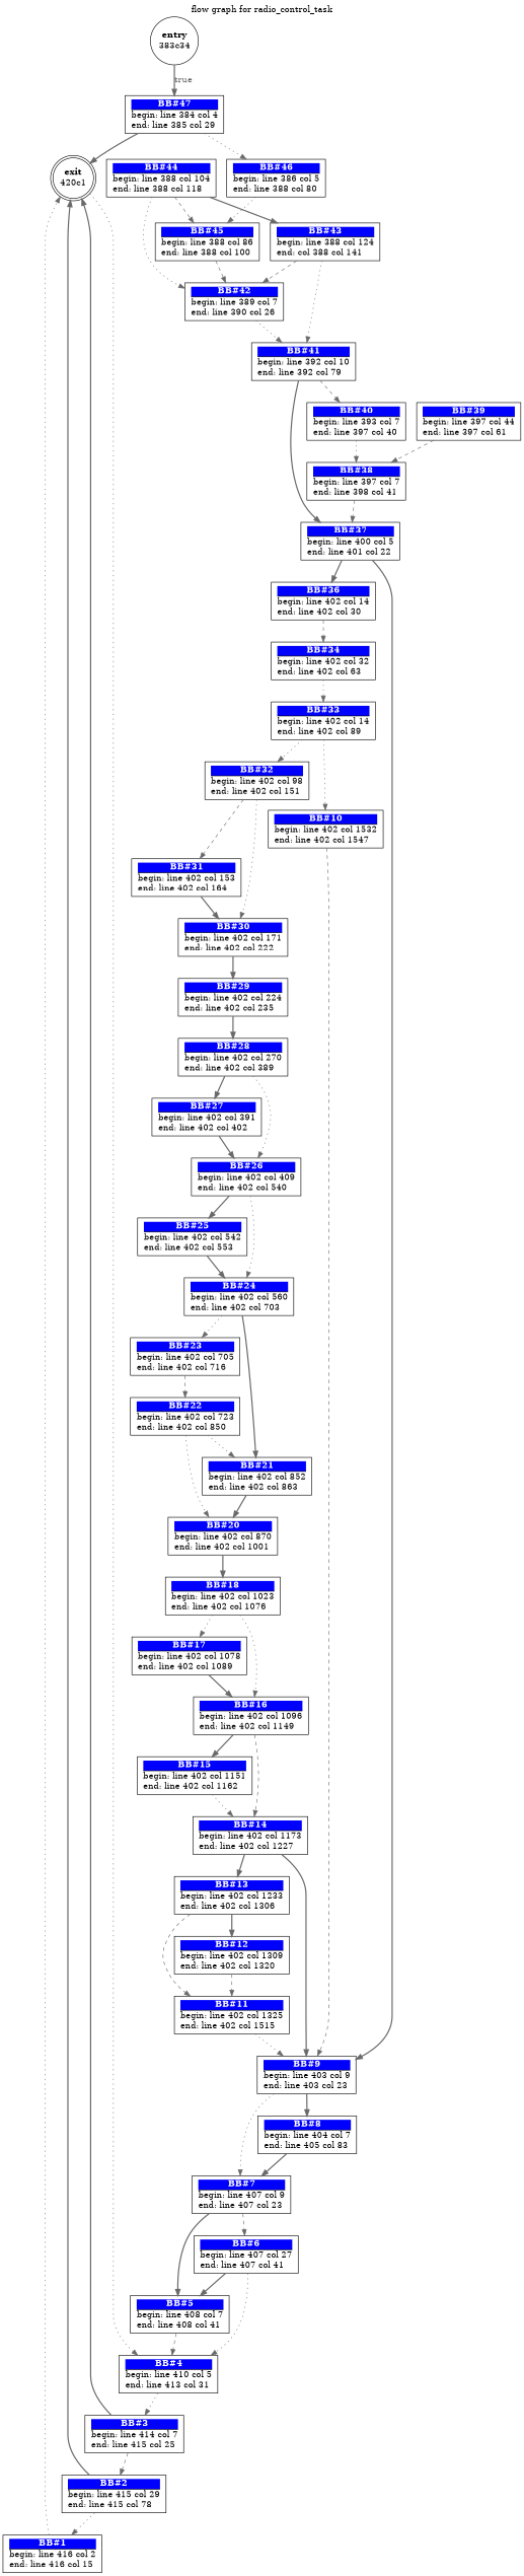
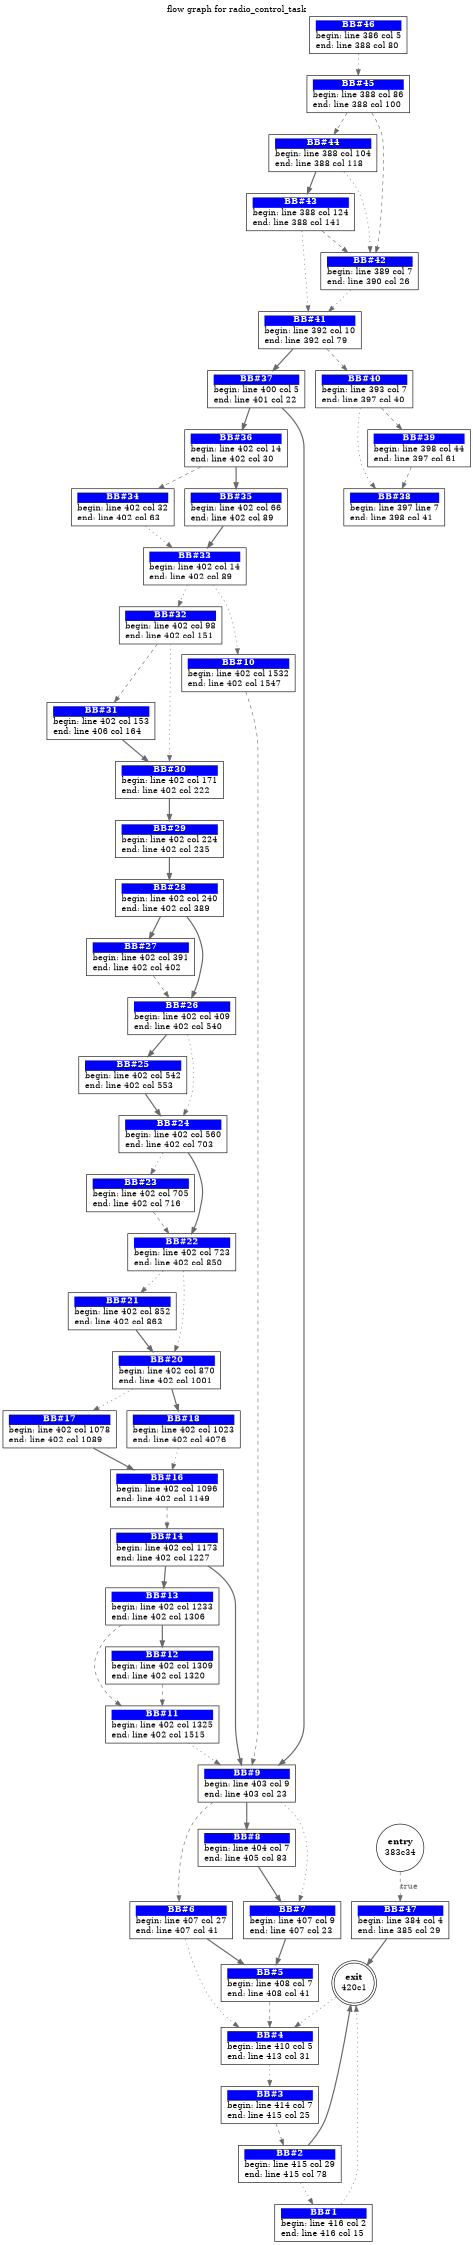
  digraph {
    label="flow graph for radio_control_task"
    labelloc=t
    node [shape=box]
    edge [color=dimgray fontcolor=dimgray style=bold]
    n1 [label=<<TABLE border="0" cellborder="0" cellpadding="0"><TR><TD border="0" bgcolor="#ffffff" sides="b"><FONT color="#000000"><B>exit</B></FONT></TD></TR><TR><TD>420c1</TD></TR></TABLE>> margin=0 shape=doublecircle]
    n2 [label=<<TABLE border="0" cellborder="0" cellpadding="0"><TR><TD border="1" bgcolor="#0000ff" sides="b"><FONT color="#ffffff"><B>BB#4</B></FONT></TD></TR><TR><TD align="left">begin: line 410 col 5</TD></TR><TR><TD align="left">end: line 413 col 31</TD></TR></TABLE>>]
    n3 [label=<<TABLE border="0" cellborder="0" cellpadding="0"><TR><TD border="1" bgcolor="#0000ff" sides="b"><FONT color="#ffffff"><B>BB#1</B></FONT></TD></TR><TR><TD align="left">begin: line 416 col 2</TD></TR><TR><TD align="left">end: line 416 col 15</TD></TR></TABLE>>]
    n4 [label=<<TABLE border="0" cellborder="0" cellpadding="0"><TR><TD border="1" bgcolor="#0000ff" sides="b"><FONT color="#ffffff"><B>BB#2</B></FONT></TD></TR><TR><TD align="left">begin: line 415 col 29</TD></TR><TR><TD align="left">end: line 415 col 78</TD></TR></TABLE>>]
    n5 [label=<<TABLE border="0" cellborder="0" cellpadding="0"><TR><TD border="1" bgcolor="#0000ff" sides="b"><FONT color="#ffffff"><B>BB#3</B></FONT></TD></TR><TR><TD align="left">begin: line 414 col 7</TD></TR><TR><TD align="left">end: line 415 col 25</TD></TR></TABLE>>]
    n6 [label=<<TABLE border="0" cellborder="0" cellpadding="0"><TR><TD border="1" bgcolor="#0000ff" sides="b"><FONT color="#ffffff"><B>BB#5</B></FONT></TD></TR><TR><TD align="left">begin: line 408 col 7</TD></TR><TR><TD align="left">end: line 408 col 41</TD></TR></TABLE>>]
    n7 [label=<<TABLE border="0" cellborder="0" cellpadding="0"><TR><TD border="1" bgcolor="#0000ff" sides="b"><FONT color="#ffffff"><B>BB#6</B></FONT></TD></TR><TR><TD align="left">begin: line 407 col 27</TD></TR><TR><TD align="left">end: line 407 col 41</TD></TR></TABLE>>]
    n8 [label=<<TABLE border="0" cellborder="0" cellpadding="0"><TR><TD border="1" bgcolor="#0000ff" sides="b"><FONT color="#ffffff"><B>BB#7</B></FONT></TD></TR><TR><TD align="left">begin: line 407 col 9</TD></TR><TR><TD align="left">end: line 407 col 23</TD></TR></TABLE>>]
    n9 [label=<<TABLE border="0" cellborder="0" cellpadding="0"><TR><TD border="1" bgcolor="#0000ff" sides="b"><FONT color="#ffffff"><B>BB#8</B></FONT></TD></TR><TR><TD align="left">begin: line 404 col 7</TD></TR><TR><TD align="left">end: line 405 col 83</TD></TR></TABLE>>]
    n10 [label=<<TABLE border="0" cellborder="0" cellpadding="0"><TR><TD border="1" bgcolor="#0000ff" sides="b"><FONT color="#ffffff"><B>BB#9</B></FONT></TD></TR><TR><TD align="left">begin: line 403 col 9</TD></TR><TR><TD align="left">end: line 403 col 23</TD></TR></TABLE>>]
    n11 [label=<<TABLE border="0" cellborder="0" cellpadding="0"><TR><TD border="1" bgcolor="#0000ff" sides="b"><FONT color="#ffffff"><B>BB#10</B></FONT></TD></TR><TR><TD align="left">begin: line 402 col 1532</TD></TR><TR><TD align="left">end: line 402 col 1547</TD></TR></TABLE>>]
    n12 [label=<<TABLE border="0" cellborder="0" cellpadding="0"><TR><TD border="1" bgcolor="#0000ff" sides="b"><FONT color="#ffffff"><B>BB#11</B></FONT></TD></TR><TR><TD align="left">begin: line 402 col 1325</TD></TR><TR><TD align="left">end: line 402 col 1515</TD></TR></TABLE>>]
    n13 [label=<<TABLE border="0" cellborder="0" cellpadding="0"><TR><TD border="1" bgcolor="#0000ff" sides="b"><FONT color="#ffffff"><B>BB#12</B></FONT></TD></TR><TR><TD align="left">begin: line 402 col 1309</TD></TR><TR><TD align="left">end: line 402 col 1320</TD></TR></TABLE>>]
    n14 [label=<<TABLE border="0" cellborder="0" cellpadding="0"><TR><TD border="1" bgcolor="#0000ff" sides="b"><FONT color="#ffffff"><B>BB#13</B></FONT></TD></TR><TR><TD align="left">begin: line 402 col 1233</TD></TR><TR><TD align="left">end: line 402 col 1306</TD></TR></TABLE>>]
    n15 [label=<<TABLE border="0" cellborder="0" cellpadding="0"><TR><TD border="1" bgcolor="#0000ff" sides="b"><FONT color="#ffffff"><B>BB#14</B></FONT></TD></TR><TR><TD align="left">begin: line 402 col 1173</TD></TR><TR><TD align="left">end: line 402 col 1227</TD></TR></TABLE>>]
-   n16 [label=<<TABLE border="0" cellborder="0" cellpadding="0"><TR><TD border="1" bgcolor="#0000ff" sides="b"><FONT color="#ffffff"><B>BB#15</B></FONT></TD></TR><TR><TD align="left">begin: line 402 col 1151</TD></TR><TR><TD align="left">end: line 402 col 1162</TD></TR></TABLE>>]
    n17 [label=<<TABLE border="0" cellborder="0" cellpadding="0"><TR><TD border="1" bgcolor="#0000ff" sides="b"><FONT color="#ffffff"><B>BB#16</B></FONT></TD></TR><TR><TD align="left">begin: line 402 col 1096</TD></TR><TR><TD align="left">end: line 402 col 1149</TD></TR></TABLE>>]
    n18 [label=<<TABLE border="0" cellborder="0" cellpadding="0"><TR><TD border="1" bgcolor="#0000ff" sides="b"><FONT color="#ffffff"><B>BB#17</B></FONT></TD></TR><TR><TD align="left">begin: line 402 col 1078</TD></TR><TR><TD align="left">end: line 402 col 1089</TD></TR></TABLE>>]
-   n19 [label=<<TABLE border="0" cellborder="0" cellpadding="0"><TR><TD border="1" bgcolor="#0000ff" sides="b"><FONT color="#ffffff"><B>BB#18</B></FONT></TD></TR><TR><TD align="left">begin: line 402 col 1023</TD></TR><TR><TD align="left">end: line 402 col 1076</TD></TR></TABLE>>]
+   n19 [label=<<TABLE border="0" cellborder="0" cellpadding="0"><TR><TD border="1" bgcolor="#0000ff" sides="b"><FONT color="#ffffff"><B>BB#18</B></FONT></TD></TR><TR><TD align="left">begin: line 402 col 1023</TD></TR><TR><TD align="left">end: line 402 col 4076</TD></TR></TABLE>>]
    n20 [label=<<TABLE border="0" cellborder="0" cellpadding="0"><TR><TD border="1" bgcolor="#0000ff" sides="b"><FONT color="#ffffff"><B>BB#20</B></FONT></TD></TR><TR><TD align="left">begin: line 402 col 870</TD></TR><TR><TD align="left">end: line 402 col 1001</TD></TR></TABLE>>]
    n21 [label=<<TABLE border="0" cellborder="0" cellpadding="0"><TR><TD border="1" bgcolor="#0000ff" sides="b"><FONT color="#ffffff"><B>BB#21</B></FONT></TD></TR><TR><TD align="left">begin: line 402 col 852</TD></TR><TR><TD align="left">end: line 402 col 863</TD></TR></TABLE>>]
    n22 [label=<<TABLE border="0" cellborder="0" cellpadding="0"><TR><TD border="1" bgcolor="#0000ff" sides="b"><FONT color="#ffffff"><B>BB#22</B></FONT></TD></TR><TR><TD align="left">begin: line 402 col 723</TD></TR><TR><TD align="left">end: line 402 col 850</TD></TR></TABLE>>]
    n23 [label=<<TABLE border="0" cellborder="0" cellpadding="0"><TR><TD border="1" bgcolor="#0000ff" sides="b"><FONT color="#ffffff"><B>BB#23</B></FONT></TD></TR><TR><TD align="left">begin: line 402 col 705</TD></TR><TR><TD align="left">end: line 402 col 716</TD></TR></TABLE>>]
    n24 [label=<<TABLE border="0" cellborder="0" cellpadding="0"><TR><TD border="1" bgcolor="#0000ff" sides="b"><FONT color="#ffffff"><B>BB#24</B></FONT></TD></TR><TR><TD align="left">begin: line 402 col 560</TD></TR><TR><TD align="left">end: line 402 col 703</TD></TR></TABLE>>]
    n25 [label=<<TABLE border="0" cellborder="0" cellpadding="0"><TR><TD border="1" bgcolor="#0000ff" sides="b"><FONT color="#ffffff"><B>BB#25</B></FONT></TD></TR><TR><TD align="left">begin: line 402 col 542</TD></TR><TR><TD align="left">end: line 402 col 553</TD></TR></TABLE>>]
    n26 [label=<<TABLE border="0" cellborder="0" cellpadding="0"><TR><TD border="1" bgcolor="#0000ff" sides="b"><FONT color="#ffffff"><B>BB#26</B></FONT></TD></TR><TR><TD align="left">begin: line 402 col 409</TD></TR><TR><TD align="left">end: line 402 col 540</TD></TR></TABLE>>]
    n27 [label=<<TABLE border="0" cellborder="0" cellpadding="0"><TR><TD border="1" bgcolor="#0000ff" sides="b"><FONT color="#ffffff"><B>BB#27</B></FONT></TD></TR><TR><TD align="left">begin: line 402 col 391</TD></TR><TR><TD align="left">end: line 402 col 402</TD></TR></TABLE>>]
-   n28 [label=<<TABLE border="0" cellborder="0" cellpadding="0"><TR><TD border="1" bgcolor="#0000ff" sides="b"><FONT color="#ffffff"><B>BB#28</B></FONT></TD></TR><TR><TD align="left">begin: line 402 col 270</TD></TR><TR><TD align="left">end: line 402 col 389</TD></TR></TABLE>>]
+   n28 [label=<<TABLE border="0" cellborder="0" cellpadding="0"><TR><TD border="1" bgcolor="#0000ff" sides="b"><FONT color="#ffffff"><B>BB#28</B></FONT></TD></TR><TR><TD align="left">begin: line 402 col 240</TD></TR><TR><TD align="left">end: line 402 col 389</TD></TR></TABLE>>]
    n29 [label=<<TABLE border="0" cellborder="0" cellpadding="0"><TR><TD border="1" bgcolor="#0000ff" sides="b"><FONT color="#ffffff"><B>BB#29</B></FONT></TD></TR><TR><TD align="left">begin: line 402 col 224</TD></TR><TR><TD align="left">end: line 402 col 235</TD></TR></TABLE>>]
    n30 [label=<<TABLE border="0" cellborder="0" cellpadding="0"><TR><TD border="1" bgcolor="#0000ff" sides="b"><FONT color="#ffffff"><B>BB#30</B></FONT></TD></TR><TR><TD align="left">begin: line 402 col 171</TD></TR><TR><TD align="left">end: line 402 col 222</TD></TR></TABLE>>]
-   n31 [label=<<TABLE border="0" cellborder="0" cellpadding="0"><TR><TD border="1" bgcolor="#0000ff" sides="b"><FONT color="#ffffff"><B>BB#31</B></FONT></TD></TR><TR><TD align="left">begin: line 402 col 153</TD></TR><TR><TD align="left">end: line 402 col 164</TD></TR></TABLE>>]
+   n31 [label=<<TABLE border="0" cellborder="0" cellpadding="0"><TR><TD border="1" bgcolor="#0000ff" sides="b"><FONT color="#ffffff"><B>BB#31</B></FONT></TD></TR><TR><TD align="left">begin: line 402 col 153</TD></TR><TR><TD align="left">end: line 406 col 164</TD></TR></TABLE>>]
    n32 [label=<<TABLE border="0" cellborder="0" cellpadding="0"><TR><TD border="1" bgcolor="#0000ff" sides="b"><FONT color="#ffffff"><B>BB#32</B></FONT></TD></TR><TR><TD align="left">begin: line 402 col 98</TD></TR><TR><TD align="left">end: line 402 col 151</TD></TR></TABLE>>]
    n33 [label=<<TABLE border="0" cellborder="0" cellpadding="0"><TR><TD border="1" bgcolor="#0000ff" sides="b"><FONT color="#ffffff"><B>BB#33</B></FONT></TD></TR><TR><TD align="left">begin: line 402 col 14</TD></TR><TR><TD align="left">end: line 402 col 89</TD></TR></TABLE>>]
    n34 [label=<<TABLE border="0" cellborder="0" cellpadding="0"><TR><TD border="1" bgcolor="#0000ff" sides="b"><FONT color="#ffffff"><B>BB#34</B></FONT></TD></TR><TR><TD align="left">begin: line 402 col 32</TD></TR><TR><TD align="left">end: line 402 col 63</TD></TR></TABLE>>]
+   n35 [label=<<TABLE border="0" cellborder="0" cellpadding="0"><TR><TD border="1" bgcolor="#0000ff" sides="b"><FONT color="#ffffff"><B>BB#35</B></FONT></TD></TR><TR><TD align="left">begin: line 402 col 66</TD></TR><TR><TD align="left">end: line 402 col 89</TD></TR></TABLE>>]
    n36 [label=<<TABLE border="0" cellborder="0" cellpadding="0"><TR><TD border="1" bgcolor="#0000ff" sides="b"><FONT color="#ffffff"><B>BB#36</B></FONT></TD></TR><TR><TD align="left">begin: line 402 col 14</TD></TR><TR><TD align="left">end: line 402 col 30</TD></TR></TABLE>>]
    n37 [label=<<TABLE border="0" cellborder="0" cellpadding="0"><TR><TD border="1" bgcolor="#0000ff" sides="b"><FONT color="#ffffff"><B>BB#37</B></FONT></TD></TR><TR><TD align="left">begin: line 400 col 5</TD></TR><TR><TD align="left">end: line 401 col 22</TD></TR></TABLE>>]
-   n38 [label=<<TABLE border="0" cellborder="0" cellpadding="0"><TR><TD border="1" bgcolor="#0000ff" sides="b"><FONT color="#ffffff"><B>BB#38</B></FONT></TD></TR><TR><TD align="left">begin: line 397 col 7</TD></TR><TR><TD align="left">end: line 398 col 41</TD></TR></TABLE>>]
-   n39 [label=<<TABLE border="0" cellborder="0" cellpadding="0"><TR><TD border="1" bgcolor="#0000ff" sides="b"><FONT color="#ffffff"><B>BB#39</B></FONT></TD></TR><TR><TD align="left">begin: line 397 col 44</TD></TR><TR><TD align="left">end: line 397 col 61</TD></TR></TABLE>>]
+   n38 [label=<<TABLE border="0" cellborder="0" cellpadding="0"><TR><TD border="1" bgcolor="#0000ff" sides="b"><FONT color="#ffffff"><B>BB#38</B></FONT></TD></TR><TR><TD align="left">begin: line 397 line 7</TD></TR><TR><TD align="left">end: line 398 col 41</TD></TR></TABLE>>]
+   n39 [label=<<TABLE border="0" cellborder="0" cellpadding="0"><TR><TD border="1" bgcolor="#0000ff" sides="b"><FONT color="#ffffff"><B>BB#39</B></FONT></TD></TR><TR><TD align="left">begin: line 398 col 44</TD></TR><TR><TD align="left">end: line 397 col 61</TD></TR></TABLE>>]
    n40 [label=<<TABLE border="0" cellborder="0" cellpadding="0"><TR><TD border="1" bgcolor="#0000ff" sides="b"><FONT color="#ffffff"><B>BB#40</B></FONT></TD></TR><TR><TD align="left">begin: line 393 col 7</TD></TR><TR><TD align="left">end: line 397 col 40</TD></TR></TABLE>>]
    n41 [label=<<TABLE border="0" cellborder="0" cellpadding="0"><TR><TD border="1" bgcolor="#0000ff" sides="b"><FONT color="#ffffff"><B>BB#41</B></FONT></TD></TR><TR><TD align="left">begin: line 392 col 10</TD></TR><TR><TD align="left">end: line 392 col 79</TD></TR></TABLE>>]
    n42 [label=<<TABLE border="0" cellborder="0" cellpadding="0"><TR><TD border="1" bgcolor="#0000ff" sides="b"><FONT color="#ffffff"><B>BB#42</B></FONT></TD></TR><TR><TD align="left">begin: line 389 col 7</TD></TR><TR><TD align="left">end: line 390 col 26</TD></TR></TABLE>>]
-   n43 [label=<<TABLE border="0" cellborder="0" cellpadding="0"><TR><TD border="1" bgcolor="#0000ff" sides="b"><FONT color="#ffffff"><B>BB#43</B></FONT></TD></TR><TR><TD align="left">begin: line 388 col 124</TD></TR><TR><TD align="left">end: col 388 col 141</TD></TR></TABLE>>]
+   n43 [label=<<TABLE border="0" cellborder="0" cellpadding="0"><TR><TD border="1" bgcolor="#0000ff" sides="b"><FONT color="#ffffff"><B>BB#43</B></FONT></TD></TR><TR><TD align="left">begin: line 388 col 124</TD></TR><TR><TD align="left">end: line 388 col 141</TD></TR></TABLE>>]
    n44 [label=<<TABLE border="0" cellborder="0" cellpadding="0"><TR><TD border="1" bgcolor="#0000ff" sides="b"><FONT color="#ffffff"><B>BB#44</B></FONT></TD></TR><TR><TD align="left">begin: line 388 col 104</TD></TR><TR><TD align="left">end: line 388 col 118</TD></TR></TABLE>>]
    n45 [label=<<TABLE border="0" cellborder="0" cellpadding="0"><TR><TD border="1" bgcolor="#0000ff" sides="b"><FONT color="#ffffff"><B>BB#45</B></FONT></TD></TR><TR><TD align="left">begin: line 388 col 86</TD></TR><TR><TD align="left">end: line 388 col 100</TD></TR></TABLE>>]
    n46 [label=<<TABLE border="0" cellborder="0" cellpadding="0"><TR><TD border="1" bgcolor="#0000ff" sides="b"><FONT color="#ffffff"><B>BB#46</B></FONT></TD></TR><TR><TD align="left">begin: line 386 col 5</TD></TR><TR><TD align="left">end: line 388 col 80</TD></TR></TABLE>>]
    n47 [label=<<TABLE border="0" cellborder="0" cellpadding="0"><TR><TD border="1" bgcolor="#0000ff" sides="b"><FONT color="#ffffff"><B>BB#47</B></FONT></TD></TR><TR><TD align="left">begin: line 384 col 4</TD></TR><TR><TD align="left">end: line 385 col 29</TD></TR></TABLE>>]
    n48 [label=<<TABLE border="0" cellborder="0" cellpadding="0"><TR><TD border="0" bgcolor="#ffffff" sides="b"><FONT color="#000000"><B>entry</B></FONT></TD></TR><TR><TD>383c34</TD></TR></TABLE>> margin=0 shape=circle]
    n1 -> n2 [style=dotted]
    n2 -> n5 [style=dotted]
    n3 -> n1 [style=dotted]
    n4 -> n1
    n4 -> n3 [style=dotted]
-   n5 -> n1
    n5 -> n4 [style=dashed]
    n6 -> n2 [style=dashed]
    n7 -> n2 [style=dotted]
    n7 -> n6
    n8 -> n6
-   n8 -> n7 [style=dashed]
+   n10 -> n7 [style=dashed]
    n9 -> n8
    n10 -> n8 [style=dotted]
    n10 -> n9
    n11 -> n10 [style=dashed]
    n12 -> n10 [style=dotted]
    n13 -> n12 [style=dashed]
    n14 -> n12 [style=dashed]
    n14 -> n13
    n15 -> n10
    n15 -> n14
-   n16 -> n15 [style=dotted]
    n17 -> n15 [style=dashed]
-   n17 -> n16
    n18 -> n17
    n19 -> n17 [style=dotted]
-   n19 -> n18 [style=dotted]
+   n20 -> n18 [style=dotted]
    n20 -> n19
    n21 -> n20
    n22 -> n20 [style=dotted]
    n22 -> n21 [style=dotted]
    n23 -> n22 [style=dashed]
-   n24 -> n21
+   n24 -> n22
    n24 -> n23 [style=dotted]
    n25 -> n24
    n26 -> n24 [style=dotted]
    n26 -> n25
-   n27 -> n26
-   n28 -> n26 [style=dotted]
+   n27 -> n26 [style=dashed]
+   n28 -> n26
    n28 -> n27
    n29 -> n28
    n30 -> n29
    n31 -> n30
    n32 -> n30 [style=dotted]
    n32 -> n31 [style=dashed]
    n33 -> n11 [style=dotted]
    n33 -> n32 [style=dotted]
    n34 -> n33 [style=dotted]
+   n35 -> n33
    n36 -> n34 [style=dashed]
+   n36 -> n35
    n37 -> n10
    n37 -> n36
-   n38 -> n37 [style=dashed]
    n39 -> n38 [style=dashed]
    n40 -> n38 [style=dotted]
+   n40 -> n39 [style=dashed]
    n41 -> n37
    n41 -> n40 [style=dashed]
    n42 -> n41 [style=dotted]
    n43 -> n41 [style=dotted]
    n43 -> n42 [style=dashed]
    n44 -> n42 [style=dotted]
    n44 -> n43
    n45 -> n42 [style=dashed]
-   n44 -> n45 [style=dashed]
+   n45 -> n44 [style=dashed]
    n46 -> n45 [style=dotted]
    n47 -> n1
-   n47 -> n46 [style=dotted]
-   n48 -> n47 [label=true]
+   n48 -> n47 [label=true style=dashed]
  }
